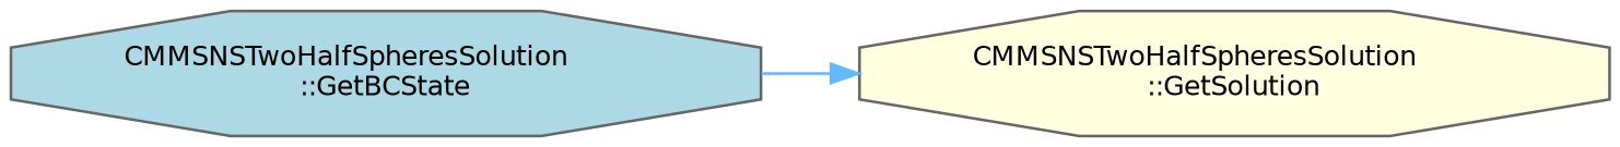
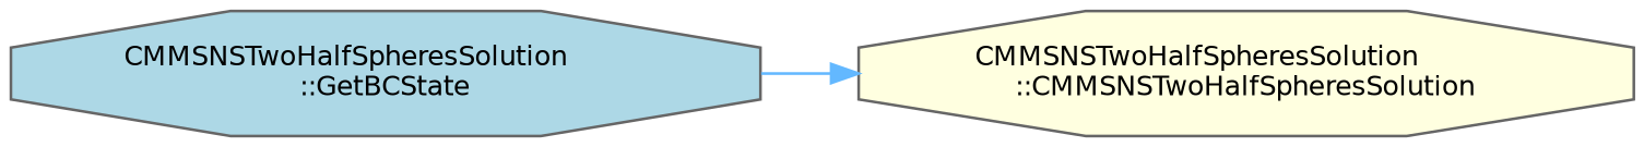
  digraph {
    rankdir=RL
    node [fontname=Helvetica fontsize=10 shape=octagon style=filled]
-   n1 [color=gray40 fillcolor=lightyellow fontcolor=black height=0.2 label="CMMSNSTwoHalfSpheresSolution\l::GetSolution" width=0.4]
+   n1 [color=gray40 fillcolor=lightyellow fontcolor=black height=0.2 label="CMMSNSTwoHalfSpheresSolution\l::CMMSNSTwoHalfSpheresSolution" width=0.4]
    n2 [color=grey40 fillcolor=lightblue height=0.2 label="CMMSNSTwoHalfSpheresSolution\l::GetBCState" width=0.4]
    n1 -> n2 [color=steelblue1 dir=back fontname=Helvetica fontsize=10 labelfontname=Helvetica labelfontsize=10 style=solid]
  }
